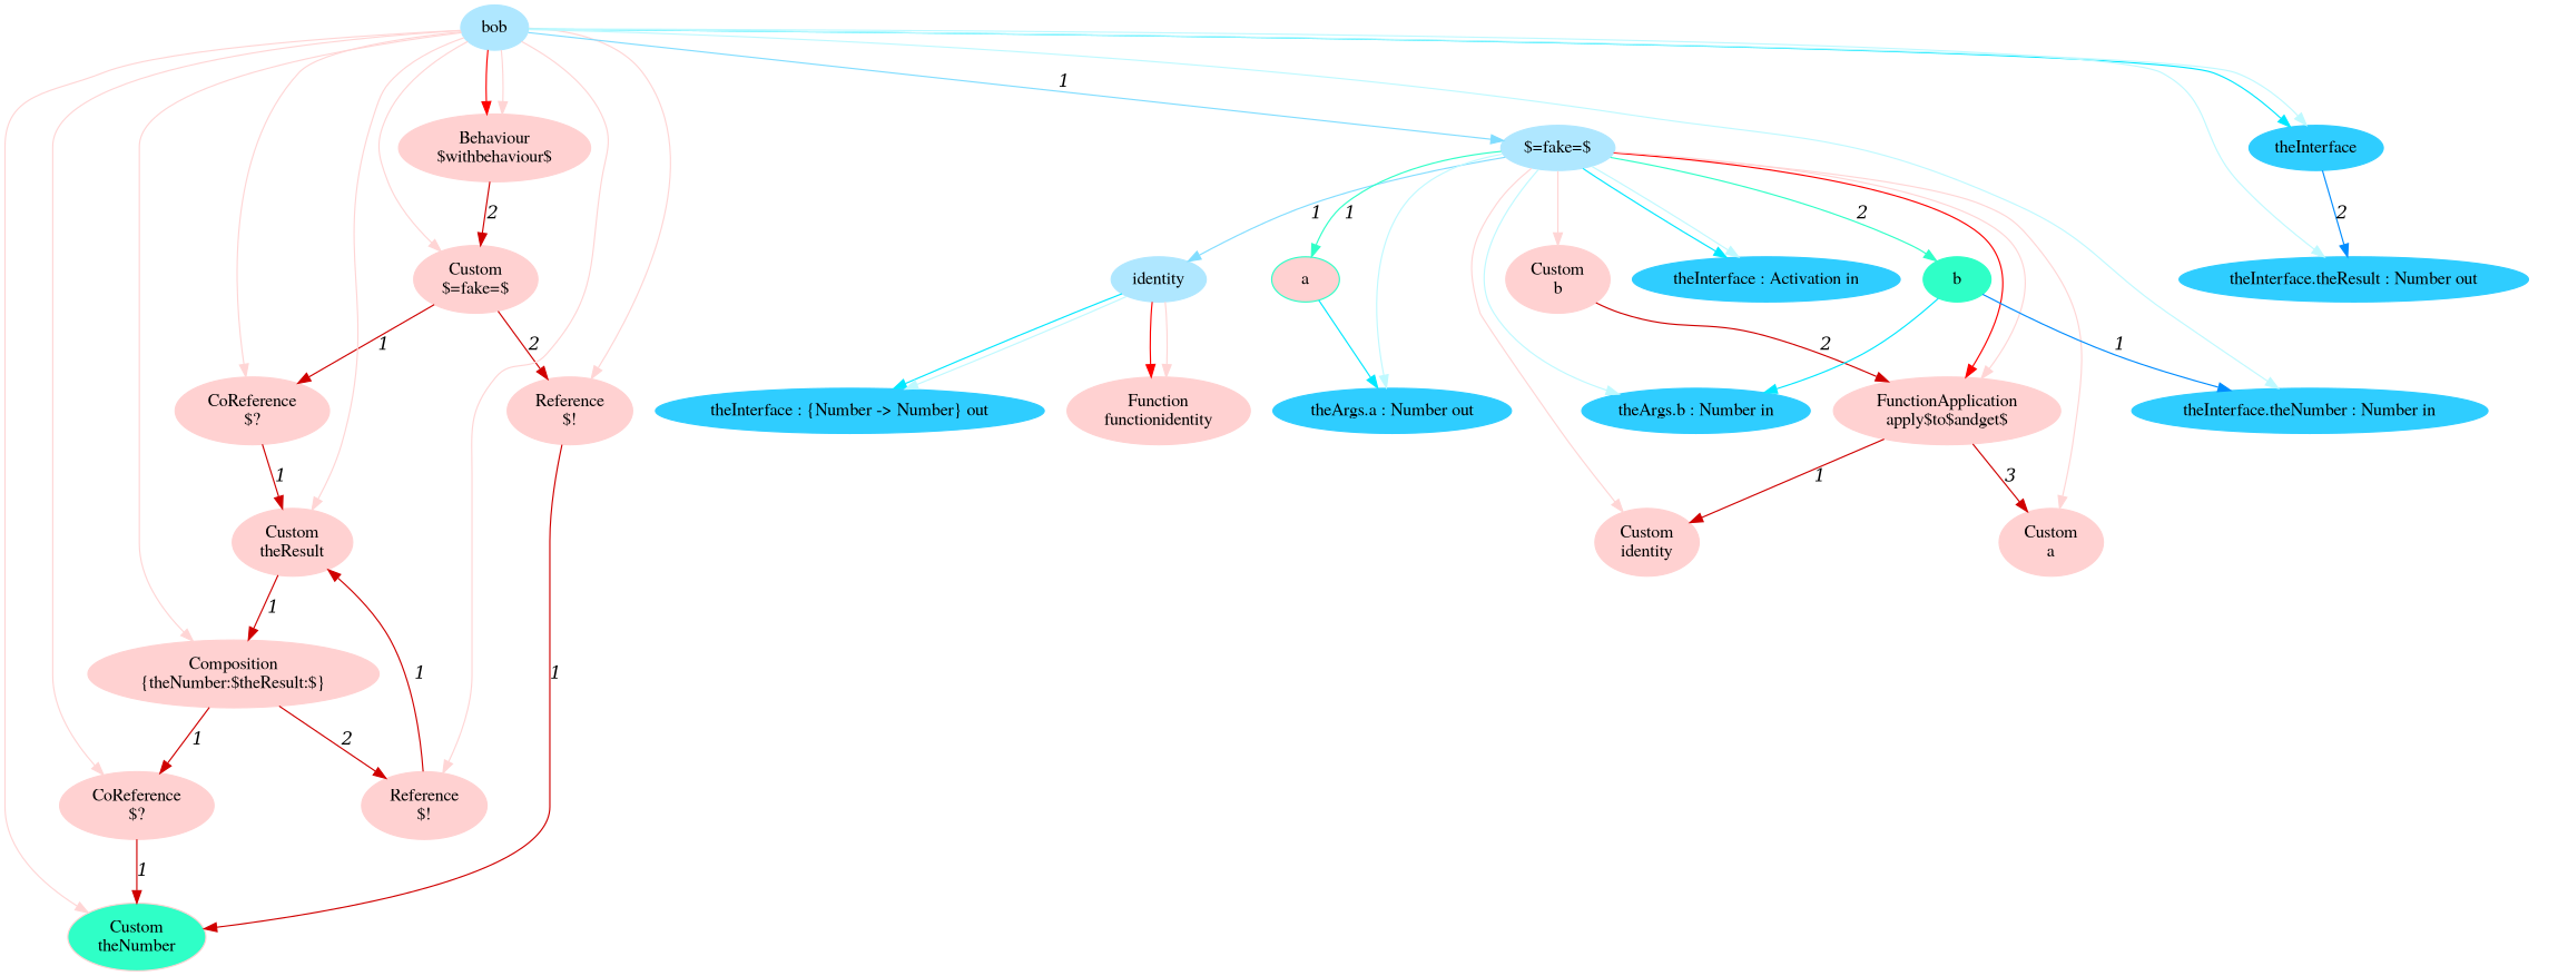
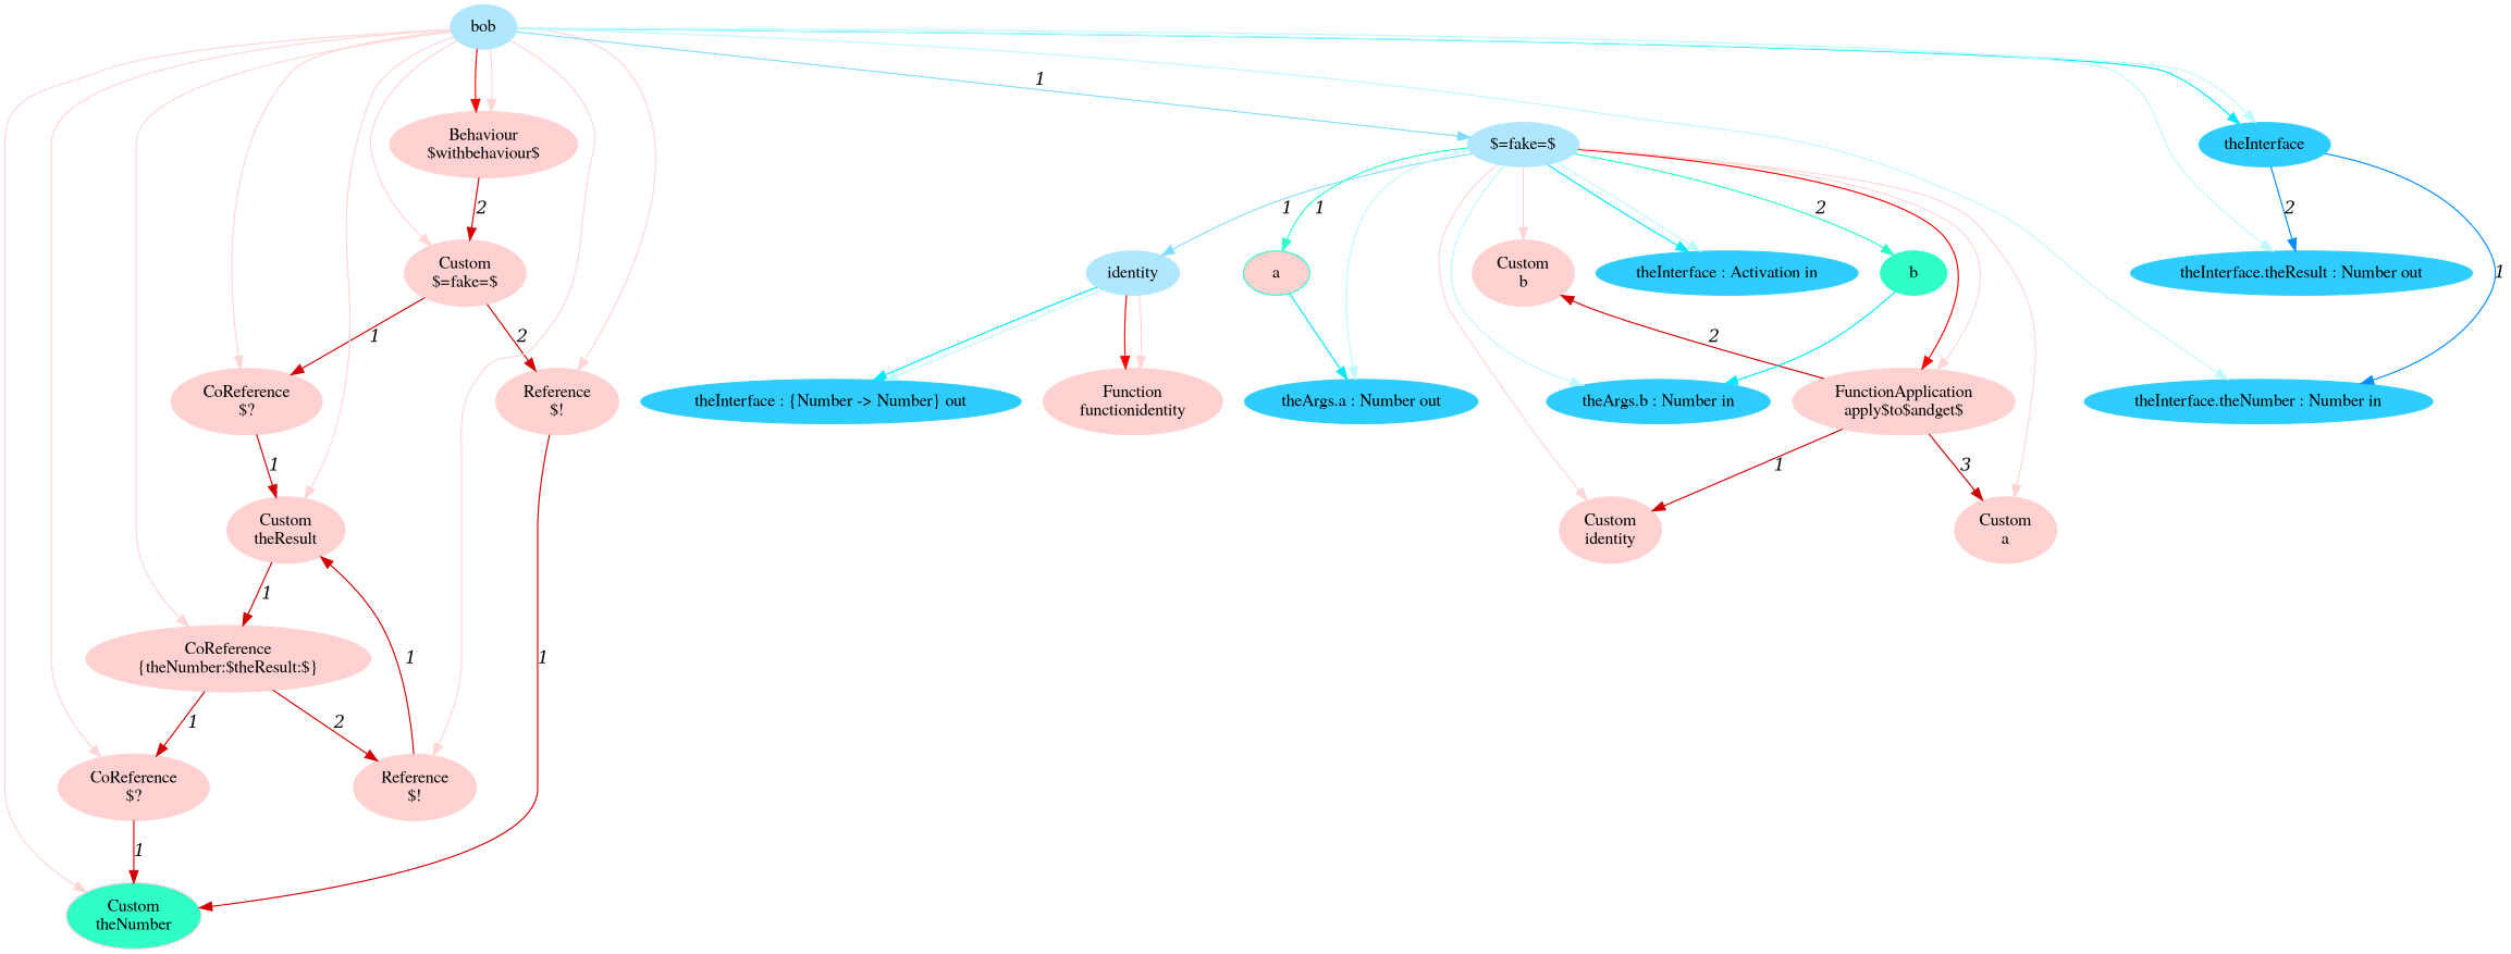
  digraph {
    node [color="#ffd1d1" fontname=Times shape=ellipse style=filled]
    edge [arrowHead=normal arrowsize=1 color="#ffd5d5" dir=forward fontname="Times-Italic"]
    n1 [label="Function\nfunctionidentity"]
    n2 [label="Custom\nidentity"]
    n3 [label="Custom\nb"]
    n4 [label="Custom\na"]
    n5 [label="FunctionApplication\napply$to$andget$"]
    n6 [fillcolor="#2fffc7" label="Custom\ntheNumber"]
    n7 [label="CoReference\n$?"]
    n8 [label="Custom\ntheResult"]
-   n9 [label="Composition\n{theNumber:$theResult:$}"]
+   n9 [label="CoReference\n{theNumber:$theResult:$}"]
    n10 [label="Reference\n$!"]
    n11 [label="CoReference\n$?"]
    n12 [label="Reference\n$!"]
    n13 [label="Custom\n$=fake=$"]
    n14 [label="Behaviour\n$withbehaviour$"]
    n15 [color="#afe7ff" label=bob]
    n16 [color="#afe7ff" label="$=fake=$"]
    n17 [color="#2fcdff" label=theInterface]
    n18 [color="#2fcdff" label="theInterface.theNumber : Number in"]
    n19 [color="#2fcdff" label="theInterface.theResult : Number out"]
    n20 [color="#afe7ff" label=identity]
    n21 [color="#2fffc7" fillcolor="#ffd1d1" label=a]
    n22 [color="#2fffc7" label=b]
    n23 [color="#2fcdff" label="theArgs.a : Number out"]
    n24 [color="#2fcdff" label="theArgs.b : Number in"]
    n25 [color="#2fcdff" label="theInterface : Activation in"]
    n26 [color="#2fcdff" label="theInterface : {Number -> Number} out"]
    n5 -> n2 [color="#d00000" label=1]
-   n3 -> n5 [color="#d00000" label=2]
+   n5 -> n3 [color="#d00000" label=2]
    n5 -> n4 [color="#d00000" label=3]
    n7 -> n6 [color="#d00000" label=1]
    n8 -> n9 [color="#d00000" label=1]
    n9 -> n7 [color="#d00000" label=1]
    n9 -> n10 [color="#d00000" label=2]
    n10 -> n8 [color="#d00000" label=1]
    n11 -> n8 [color="#d00000" label=1]
    n12 -> n6 [color="#d00000" label=1]
    n13 -> n11 [color="#d00000" label=1]
    n13 -> n12 [color="#d00000" label=2]
    n14 -> n13 [color="#d00000" label=2]
    n15 -> n6
    n15 -> n7
    n15 -> n8
    n15 -> n9
    n15 -> n10
    n15 -> n11
    n15 -> n12
    n15 -> n13
    n15 -> n14 [color="#ff0000"]
    n15 -> n14
    n15 -> n16 [color="#81ddff" label=1]
    n15 -> n17 [color="#00e8ff"]
    n15 -> n17 [color="#bef9ff"]
    n15 -> n18 [color="#bef9ff"]
    n15 -> n19 [color="#bef9ff"]
    n16 -> n2
    n16 -> n3
    n16 -> n4
    n16 -> n5 [color="#ff0000"]
    n16 -> n5
    n16 -> n20 [color="#81ddff" label=1]
    n16 -> n21 [color="#2fffc7" label=1]
    n16 -> n22 [color="#2fffc7" label=2]
    n16 -> n23 [color="#bef9ff"]
    n16 -> n24 [color="#bef9ff"]
    n16 -> n25 [color="#00e8ff"]
    n16 -> n25 [color="#bef9ff"]
-   n22 -> n18 [color="#008cff" label=1]
+   n17 -> n18 [color="#008cff" label=1]
    n17 -> n19 [color="#008cff" label=2]
    n20 -> n1 [color="#ff0000"]
    n20 -> n1
    n20 -> n26 [color="#00e8ff"]
    n20 -> n26 [color="#bef9ff"]
    n21 -> n23 [color="#00e8ff"]
    n22 -> n24 [color="#00e8ff"]
  }
